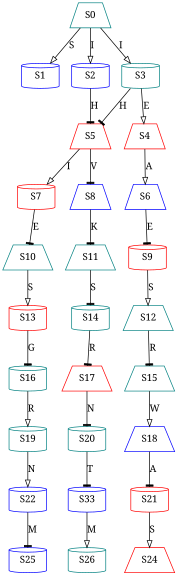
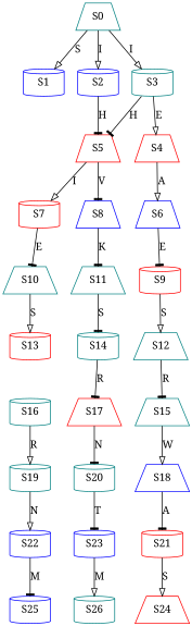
  strict digraph {
    fontname="Noto Serif"
    node [color=teal fontname="Noto Serif" shape=cylinder]
    edge [arrowhead=tee fontname="Noto Serif"]
    S0 [shape=trapezium]
    S1 [color=blue]
    S2 [color=blue]
    S3
    S5 [color=red shape=trapezium]
    S4 [color=red shape=trapezium]
    S6 [color=blue shape=trapezium]
    S7 [color=red]
    S8 [color=blue shape=trapezium]
    S9 [color=red]
    S10 [shape=trapezium]
    S11 [shape=trapezium]
    S12 [shape=trapezium]
    S13 [color=red]
    S14
    S15 [shape=trapezium]
    S16
    S17 [color=red shape=trapezium]
    S18 [color=blue shape=trapezium]
    S19
    S20
    S21 [color=red]
    S22 [color=blue]
-   S23 [color=blue label=S33]
+   S23 [color=blue]
    S24 [color=red shape=trapezium]
    S25 [color=blue]
    S26
    S0 -> S1 [arrowhead=onormal label=S]
    S0 -> S2 [arrowhead=onormal label=I]
    S0 -> S3 [arrowhead=onormal label=I]
    S2 -> S5 [label=H]
    S3 -> S5 [label=H]
    S3 -> S4 [arrowhead=onormal label=E]
    S5 -> S7 [arrowhead=onormal label=I]
    S5 -> S8 [label=V]
    S4 -> S6 [arrowhead=onormal label=A]
    S6 -> S9 [label=E]
    S7 -> S10 [label=E]
    S8 -> S11 [label=K]
    S9 -> S12 [arrowhead=onormal label=S]
    S10 -> S13 [arrowhead=onormal label=S]
    S11 -> S14 [label=S]
    S12 -> S15 [label=R]
-   S13 -> S16 [label=G]
    S14 -> S17 [label=R]
    S15 -> S18 [arrowhead=onormal label=W]
    S16 -> S19 [arrowhead=onormal label=R]
    S17 -> S20 [label=N]
    S18 -> S21 [label=A]
    S19 -> S22 [arrowhead=onormal label=N]
    S20 -> S23 [label=T]
    S21 -> S24 [arrowhead=onormal label=S]
    S22 -> S25 [label=M]
    S23 -> S26 [arrowhead=onormal label=M]
  }
